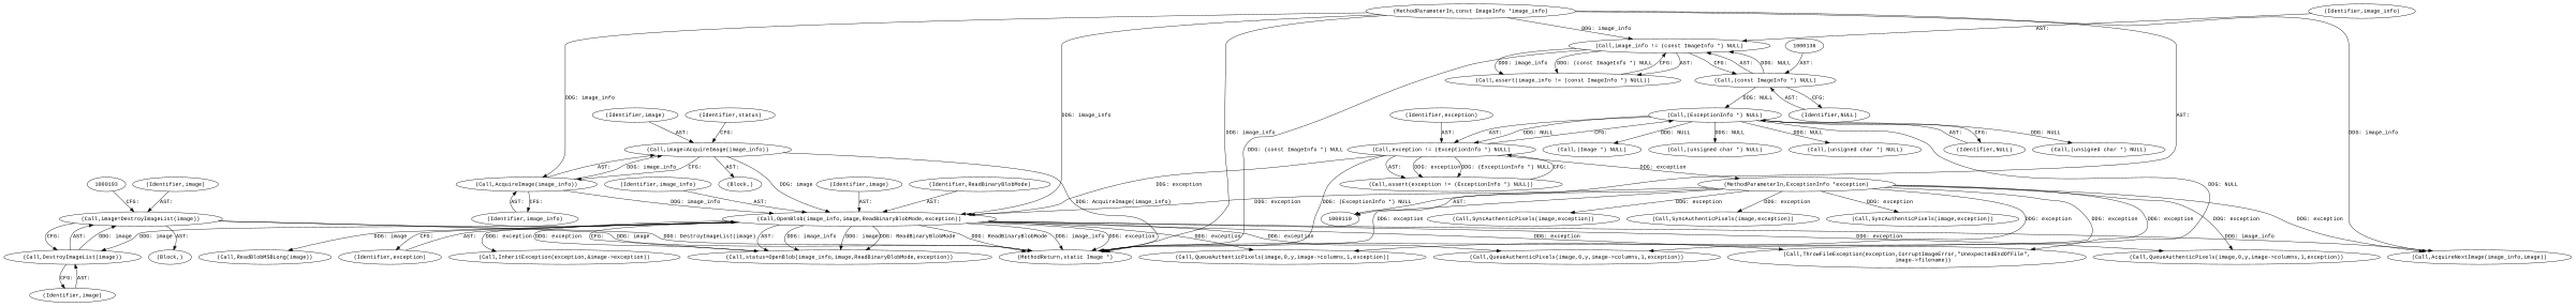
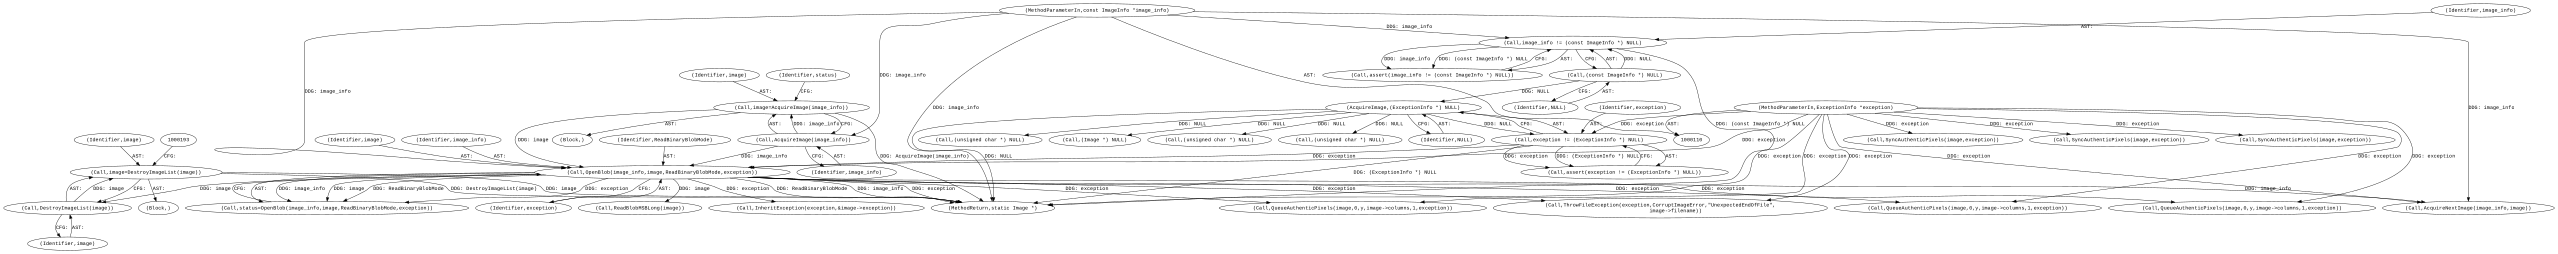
  digraph {
    fontname="Liberation Mono"
    node [fontname="Liberation Mono"]
    edge [fontname="Liberation Mono"]
    n1 [label="(Call,image=DestroyImageList(image))"]
    n2 [label="(Call,DestroyImageList(image))"]
    n3 [label="(MethodReturn,static Image *)"]
    n4 [label="(Block,)"]
    n5 [label="(Identifier,image)"]
    n6 [label="(Call,OpenBlob(image_info,image,ReadBinaryBlobMode,exception))"]
    n7 [label="(Call,QueueAuthenticPixels(image,0,y,image->columns,1,exception))"]
    n8 [label="(Call,ReadBlobMSBLong(image))"]
    n9 [label="(Call,ThrowFileException(exception,CorruptImageError,\"UnexpectedEndOfFile\",\n          image->filename))"]
    n10 [label="(Call,QueueAuthenticPixels(image,0,y,image->columns,1,exception))"]
    n11 [label="(Identifier,exception)"]
    n12 [label="(Call,InheritException(exception,&image->exception))"]
    n13 [label="(Call,AcquireNextImage(image_info,image))"]
    n14 [label="(Call,QueueAuthenticPixels(image,0,y,image->columns,1,exception))"]
    n15 [label="(Call,status=OpenBlob(image_info,image,ReadBinaryBlobMode,exception))"]
    n16 [label="(Call,AcquireImage(image_info))"]
    n17 [label="(Call,image=AcquireImage(image_info))"]
    n18 [label="(Identifier,image_info)"]
    n19 [label="(Block,)"]
    n20 [label="(Call,image_info != (const ImageInfo *) NULL)"]
    n21 [label="(Call,(const ImageInfo *) NULL)"]
    n22 [label="(Call,assert(image_info != (const ImageInfo *) NULL))"]
-   n23 [label="(Call,(ExceptionInfo *) NULL)"]
+   n23 [label="(AcquireImage,(ExceptionInfo *) NULL)"]
    n24 [label="(Identifier,NULL)"]
    n25 [label="(MethodParameterIn,const ImageInfo *image_info)"]
    1000110
    n27 [label="(Call,exception != (ExceptionInfo *) NULL)"]
    n28 [label="(Identifier,NULL)"]
    n29 [label="(Call,(unsigned char *) NULL)"]
    n30 [label="(Call,(Image *) NULL)"]
    n31 [label="(Call,(unsigned char *) NULL)"]
    n32 [label="(Call,(unsigned char *) NULL)"]
    n33 [label="(Call,assert(exception != (ExceptionInfo *) NULL))"]
    n34 [label="(MethodParameterIn,ExceptionInfo *exception)"]
    n35 [label="(Call,SyncAuthenticPixels(image,exception))"]
    n36 [label="(Call,SyncAuthenticPixels(image,exception))"]
    n37 [label="(Call,SyncAuthenticPixels(image,exception))"]
    n38 [label="(Identifier,status)"]
    n39 [label="(Identifier,image)"]
    n40 [label="(Identifier,ReadBinaryBlobMode)"]
    n41 [label="(Identifier,image_info)"]
    n42 [label="(Identifier,image)"]
    n43 [label="(Identifier,image_info)"]
    n44 [label="(Identifier,exception)"]
    n45 [label="(Identifier,image)"]
    1000193
-   1000136
    n1 -> n2 [label="CFG: "]
    n1 -> n3 [label="DDG: image"]
    n1 -> n3 [label="DDG: DestroyImageList(image)"]
    n1 -> n4 [label="AST: "]
    n2 -> n1 [label="AST: "]
    n2 -> n1 [label="DDG: image"]
    n2 -> n5 [label="CFG: "]
    n5 -> n2 [label="AST: "]
    n6 -> n2 [label="DDG: image"]
    n6 -> n3 [label="DDG: image_info"]
    n6 -> n3 [label="DDG: exception"]
    n6 -> n3 [label="DDG: ReadBinaryBlobMode"]
    n6 -> n7 [label="DDG: exception"]
    n6 -> n8 [label="DDG: image"]
    n6 -> n9 [label="DDG: exception"]
    n6 -> n10 [label="DDG: exception"]
    n6 -> n11 [label="CFG: "]
    n6 -> n12 [label="DDG: exception"]
    n6 -> n13 [label="DDG: image_info"]
    n6 -> n14 [label="DDG: exception"]
    n6 -> n15 [label="AST: "]
    n6 -> n15 [label="DDG: image_info"]
    n6 -> n15 [label="DDG: image"]
    n6 -> n15 [label="DDG: ReadBinaryBlobMode"]
    n6 -> n15 [label="DDG: exception"]
    n11 -> n6 [label="AST: "]
    n15 -> n6 [label="CFG: "]
    n16 -> n6 [label="DDG: image_info"]
    n16 -> n17 [label="AST: "]
    n16 -> n17 [label="DDG: image_info"]
    n16 -> n18 [label="CFG: "]
    n17 -> n3 [label="DDG: AcquireImage(image_info)"]
    n17 -> n6 [label="DDG: image"]
    n17 -> n16 [label="CFG: "]
    n17 -> n19 [label="AST: "]
    n18 -> n16 [label="AST: "]
    n20 -> n3 [label="DDG: (const ImageInfo *) NULL"]
    n20 -> n21 [label="CFG: "]
    n20 -> n22 [label="AST: "]
    n20 -> n22 [label="DDG: image_info"]
    n20 -> n22 [label="DDG: (const ImageInfo *) NULL"]
    n21 -> n20 [label="AST: "]
    n21 -> n20 [label="DDG: NULL"]
    n21 -> n23 [label="DDG: NULL"]
    n21 -> n24 [label="CFG: "]
    n22 -> n20 [label="CFG: "]
    n23 -> n3 [label="DDG: NULL"]
    n23 -> n27 [label="AST: "]
    n23 -> n27 [label="DDG: NULL"]
    n23 -> n28 [label="CFG: "]
    n23 -> n29 [label="DDG: NULL"]
    n23 -> n30 [label="DDG: NULL"]
    n23 -> n31 [label="DDG: NULL"]
    n23 -> n32 [label="DDG: NULL"]
    n24 -> n21 [label="AST: "]
    n25 -> n3 [label="DDG: image_info"]
    n25 -> n6 [label="DDG: image_info"]
    n25 -> n13 [label="DDG: image_info"]
    n25 -> n16 [label="DDG: image_info"]
    n25 -> n20 [label="DDG: image_info"]
    n25 -> 1000110 [label="AST: "]
    n27 -> n3 [label="DDG: (ExceptionInfo *) NULL"]
    n27 -> n6 [label="DDG: exception"]
    n27 -> n23 [label="CFG: "]
    n27 -> n33 [label="AST: "]
    n27 -> n33 [label="DDG: exception"]
    n27 -> n33 [label="DDG: (ExceptionInfo *) NULL"]
    n28 -> n23 [label="AST: "]
    n33 -> n27 [label="CFG: "]
    n34 -> n3 [label="DDG: exception"]
    n34 -> n6 [label="DDG: exception"]
    n34 -> n7 [label="DDG: exception"]
    n34 -> n9 [label="DDG: exception"]
    n34 -> n10 [label="DDG: exception"]
    n34 -> n13 [label="DDG: exception"]
    n34 -> n14 [label="DDG: exception"]
    n34 -> 1000110 [label="AST: "]
-   n27 -> n34 [label="DDG: exception"]
+   n34 -> n27 [label="DDG: exception"]
    n34 -> n35 [label="DDG: exception"]
    n34 -> n36 [label="DDG: exception"]
    n34 -> n37 [label="DDG: exception"]
    n38 -> n17 [label="CFG: "]
    n39 -> n6 [label="AST: "]
    n40 -> n6 [label="AST: "]
    n41 -> n6 [label="AST: "]
    n42 -> n1 [label="AST: "]
    n43 -> n20 [label="AST: "]
    n44 -> n27 [label="AST: "]
    n45 -> n17 [label="AST: "]
    1000193 -> n1 [label="CFG: "]
-   1000136 -> n21 [label="AST: "]
  }
